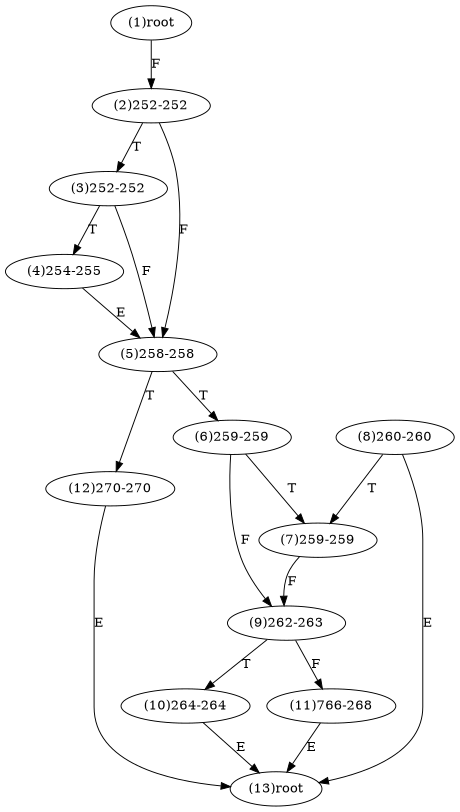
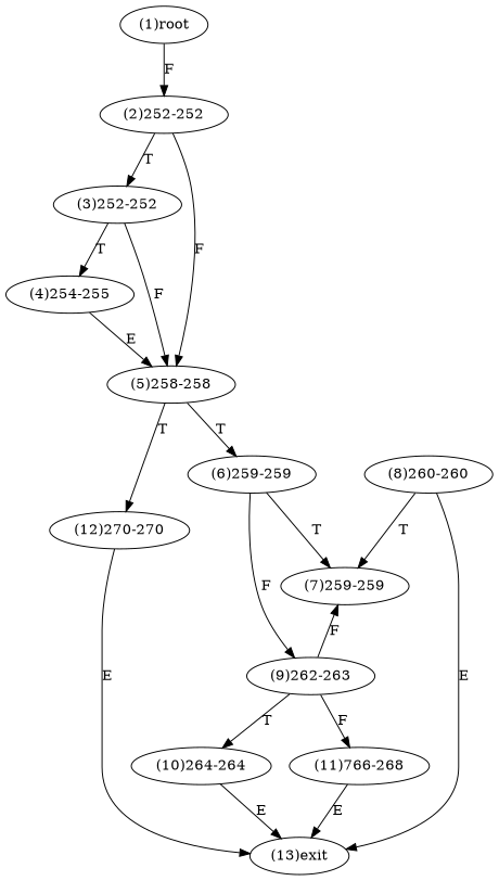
  digraph {
    n1 [label="(1)root"]
    n2 [label="(2)252-252"]
    n3 [label="(3)252-252"]
    n4 [label="(5)258-258"]
    n5 [label="(4)254-255"]
    n6 [label="(6)259-259"]
    n7 [label="(12)270-270"]
    n8 [label="(7)259-259"]
    n9 [label="(9)262-263"]
-   n10 [label="(13)root"]
+   n10 [label="(13)exit"]
    n11 [label="(10)264-264"]
    n12 [label="(11)766-268"]
    n13 [label="(8)260-260"]
    n1 -> n2 [label=F]
    n2 -> n3 [label=T]
    n2 -> n4 [label=F]
    n3 -> n4 [label=F]
    n3 -> n5 [label=T]
    n4 -> n6 [label=T]
    n4 -> n7 [label=T]
    n5 -> n4 [label=E]
    n6 -> n8 [label=T]
    n6 -> n9 [label=F]
    n7 -> n10 [label=E]
-   n8 -> n9 [label=F]
+   n9 -> n8 [label=F]
    n9 -> n11 [label=T]
    n9 -> n12 [label=F]
    n11 -> n10 [label=E]
    n12 -> n10 [label=E]
    n13 -> n8 [label=T]
    n13 -> n10 [label=E]
  }
